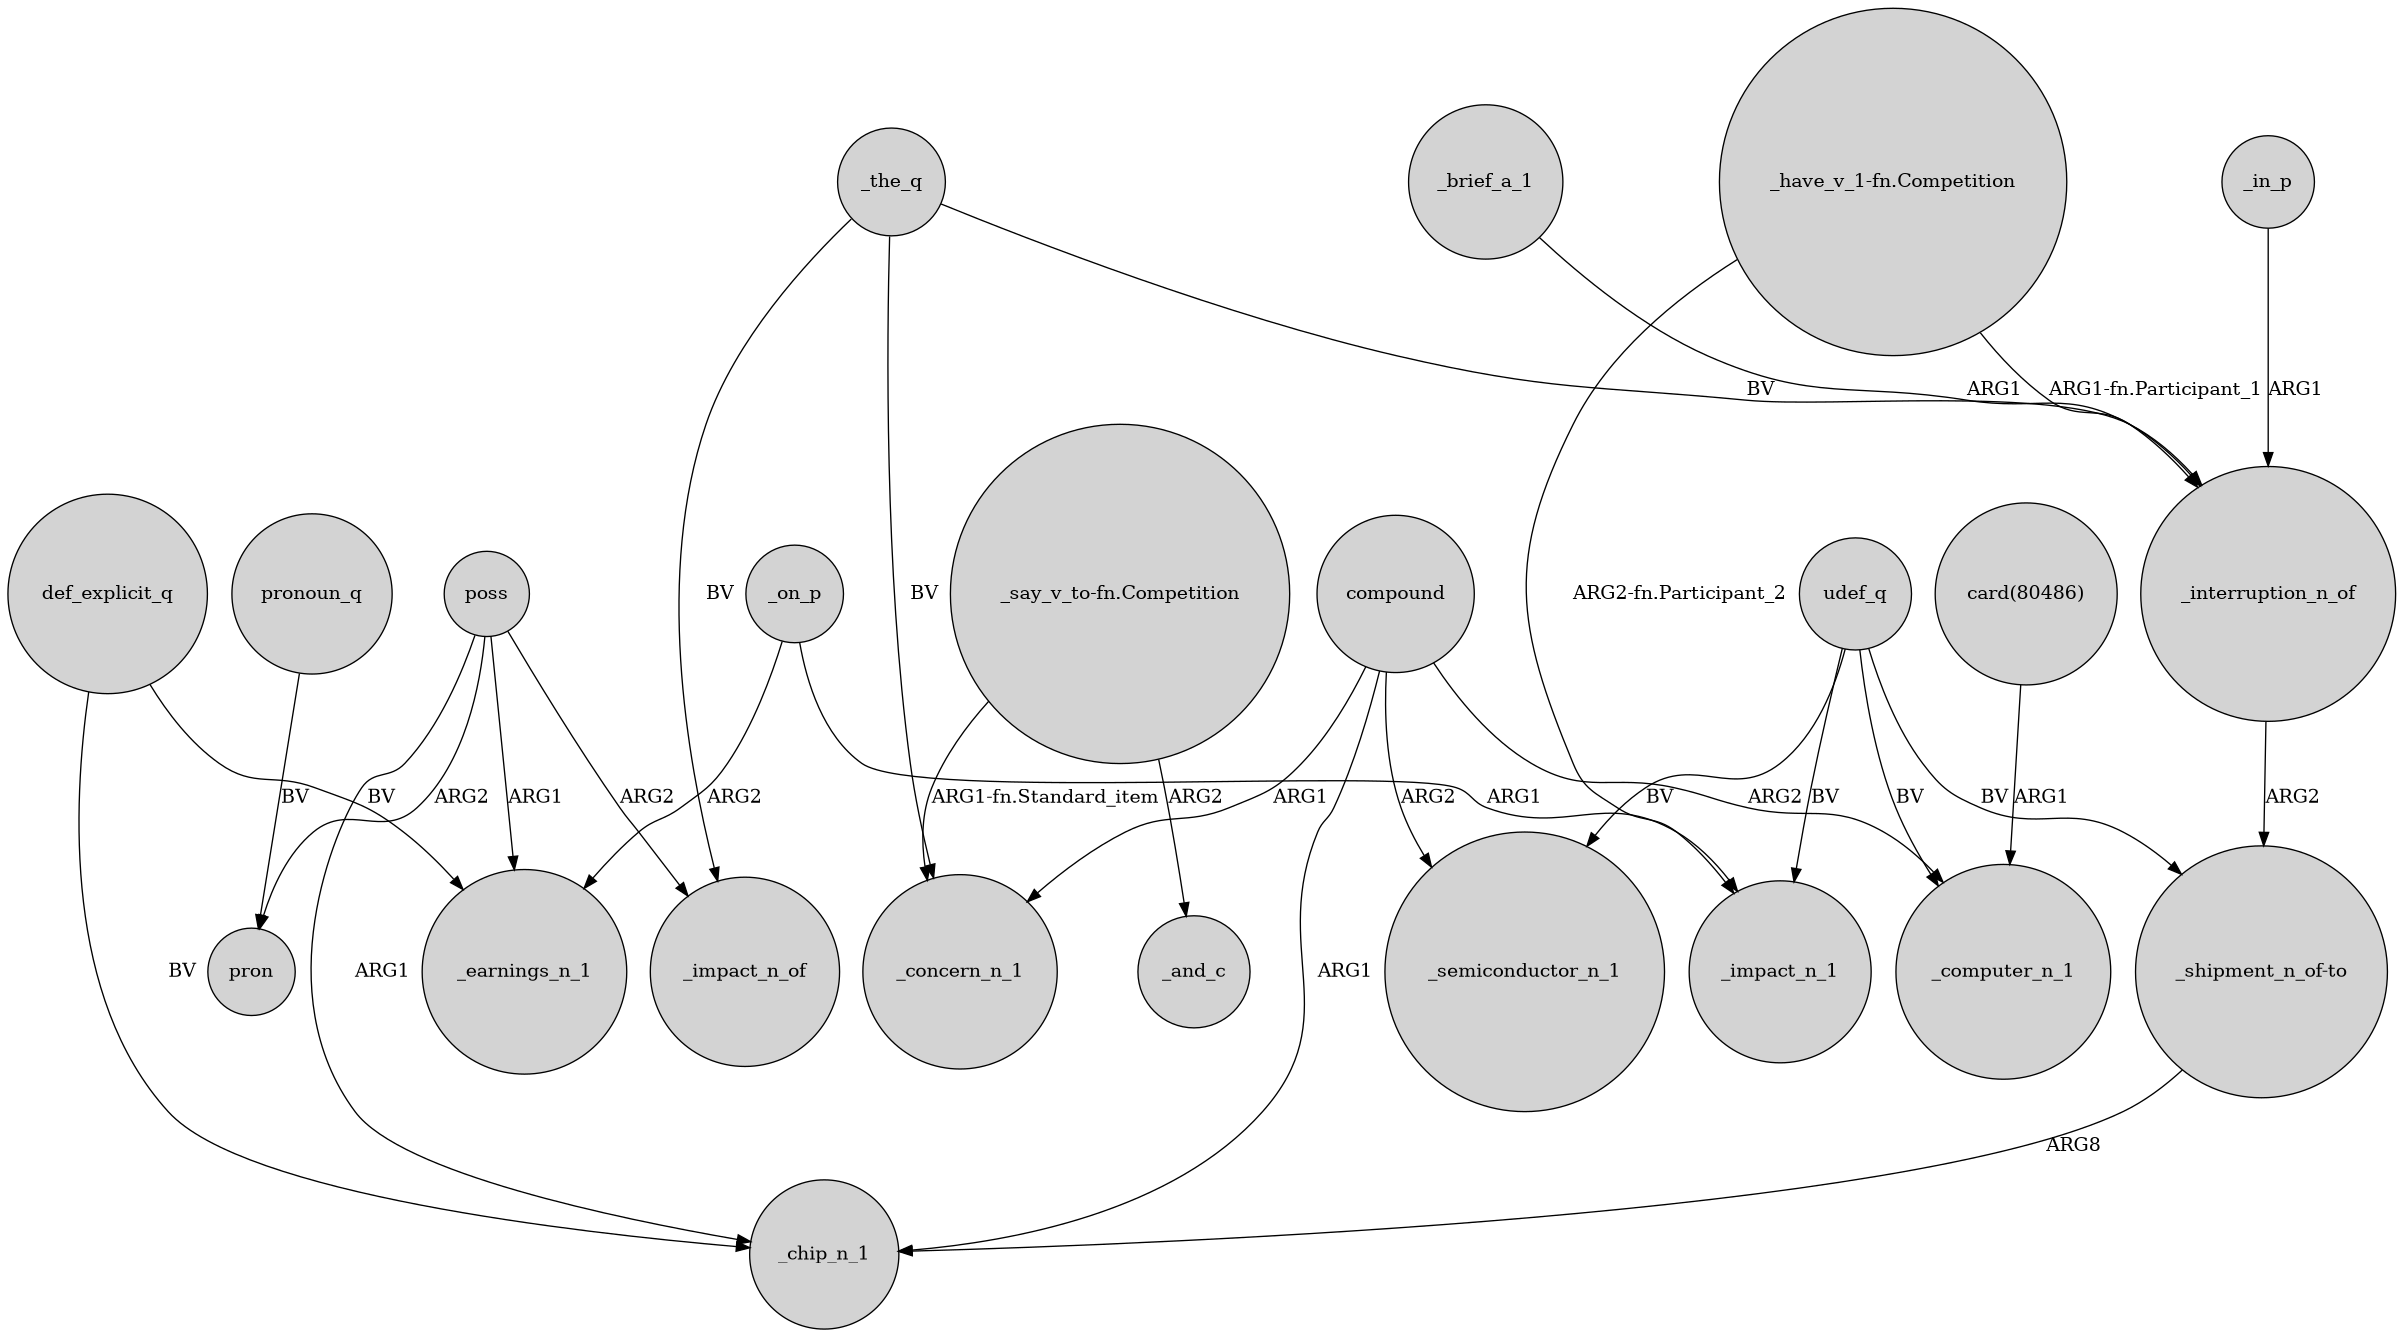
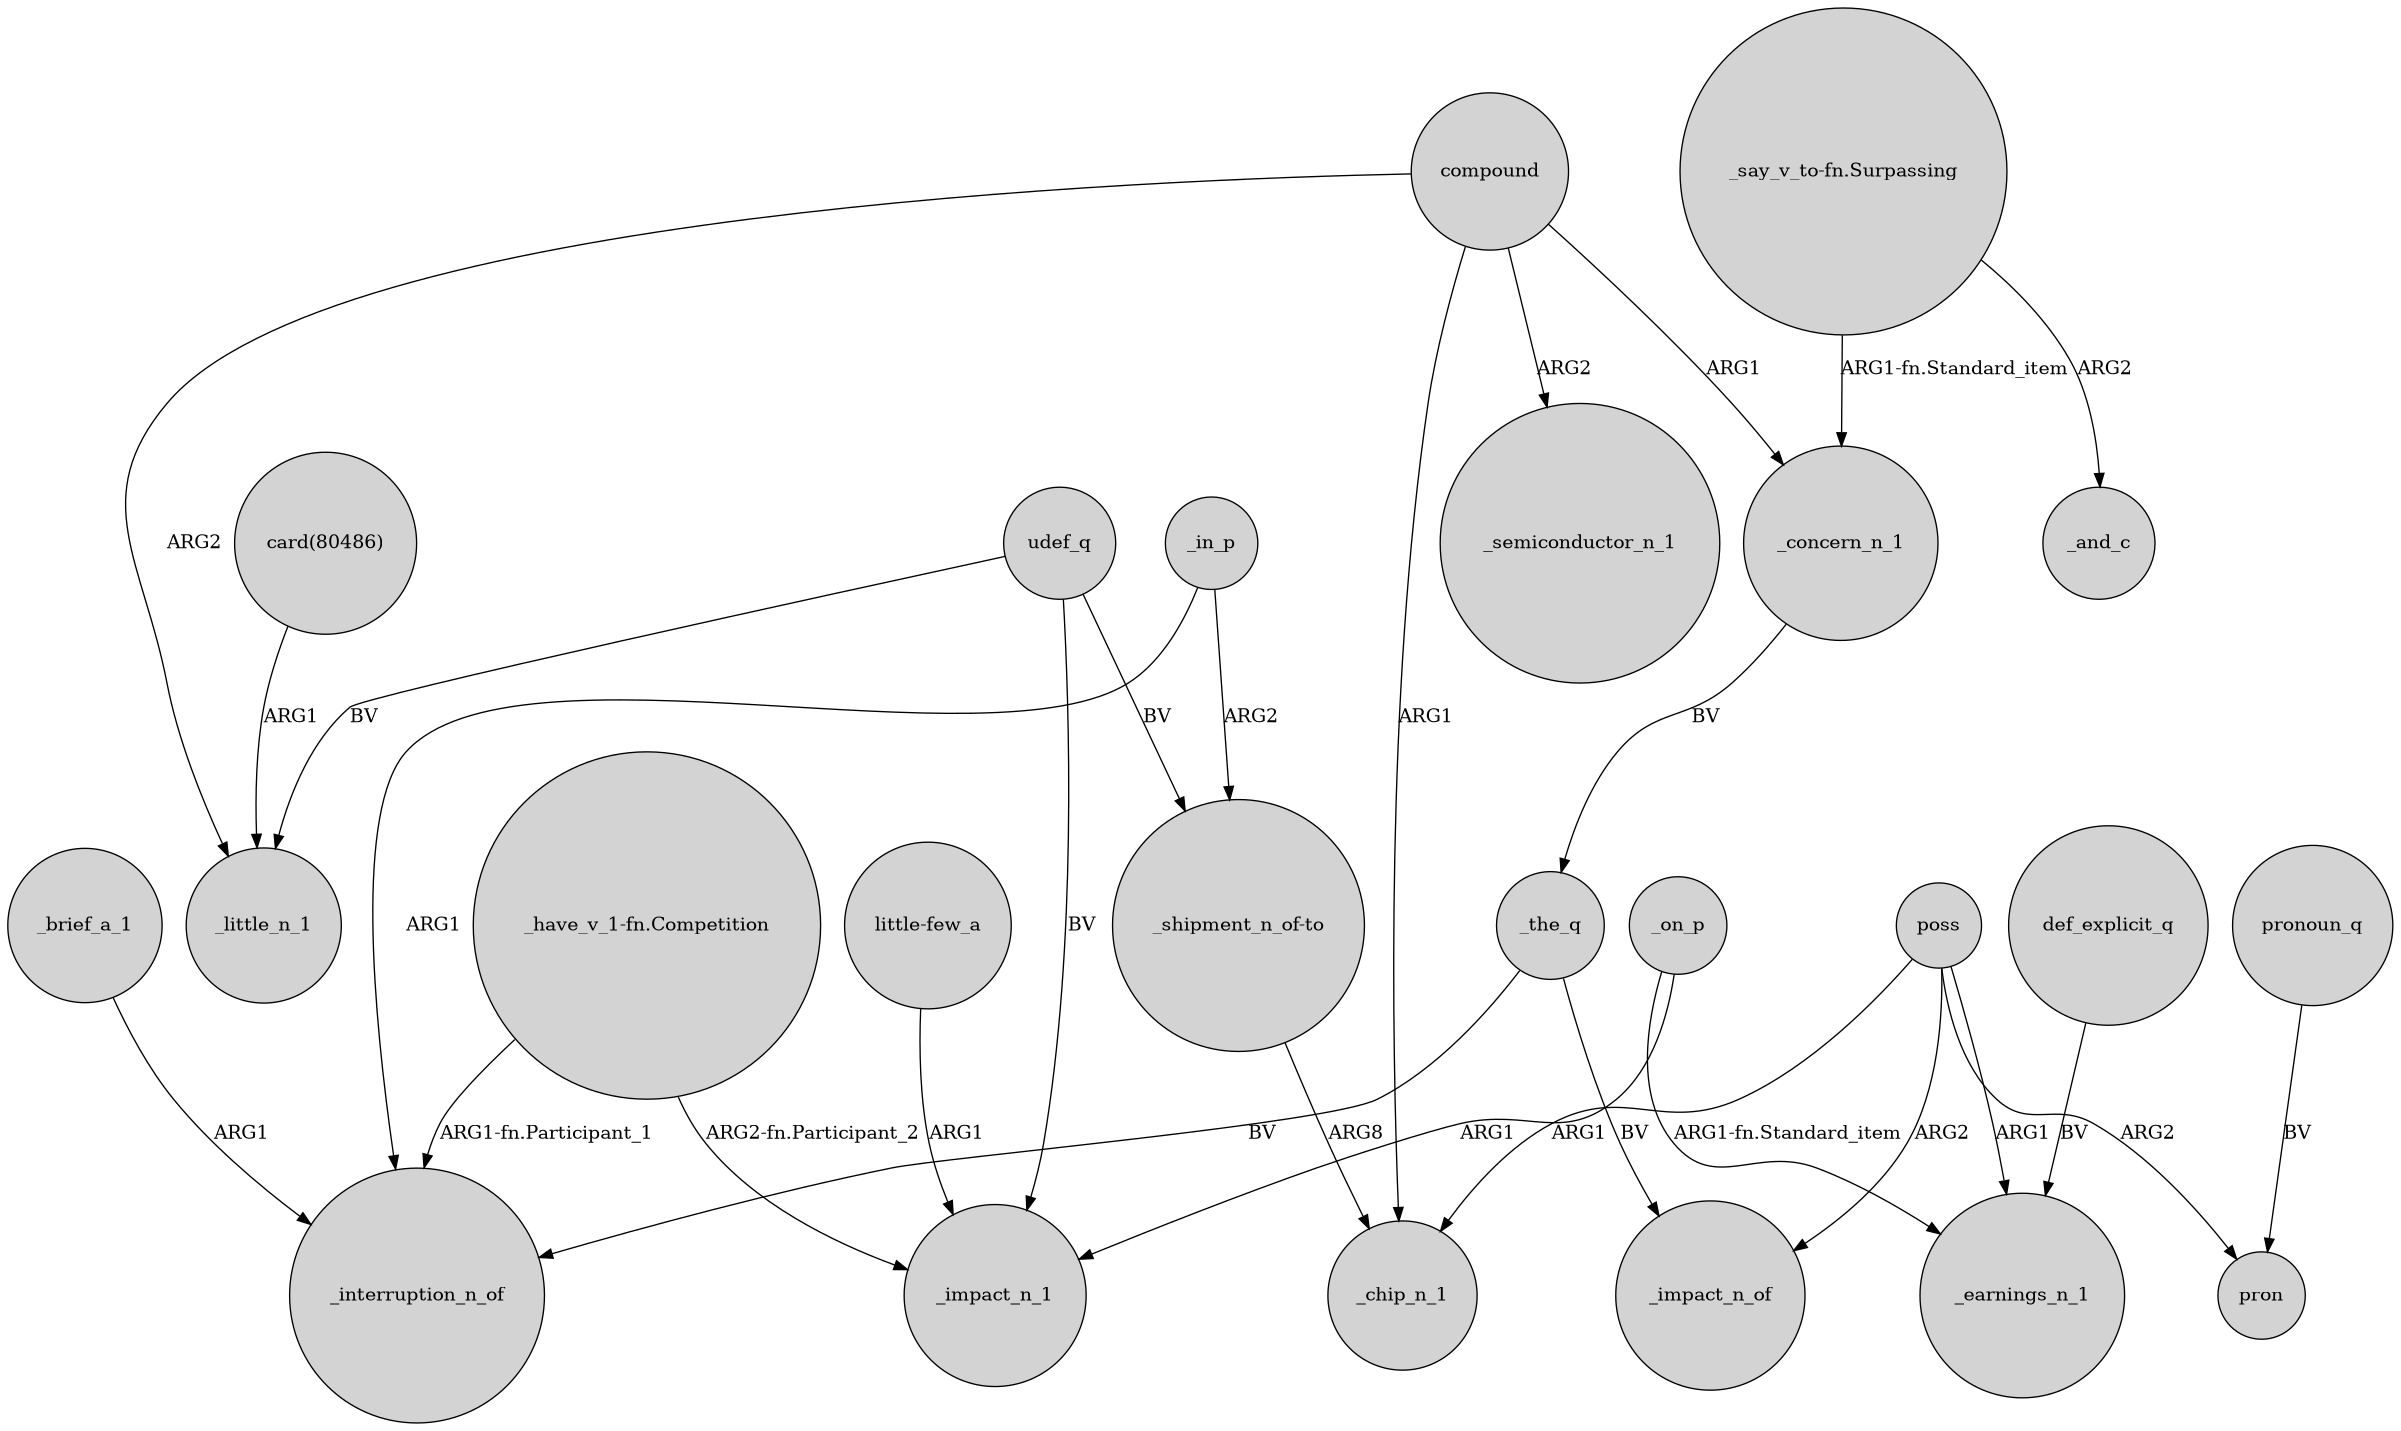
  digraph {
    node [shape=circle style=filled]
    _the_q
    _interruption_n_of
    _concern_n_1
    n4 [label=_impact_n_of]
    def_explicit_q
    _chip_n_1
    _earnings_n_1
    _brief_a_1
    compound
-   _computer_n_1
+   _computer_n_1 [label=_little_n_1]
    _semiconductor_n_1
    udef_q
    _impact_n_1
    "_shipment_n_of-to"
    "_have_v_1-fn.Competition"
    pronoun_q
    pron
    poss
+   "little-few_a"
    _in_p
    _on_p
-   "_say_v_to-fn.Surpassing" [label="_say_v_to-fn.Competition"]
+   "_say_v_to-fn.Surpassing"
    _and_c
    "card(80486)"
    _the_q -> _interruption_n_of [label=BV]
-   _the_q -> _concern_n_1 [label=BV]
+   _concern_n_1 -> _the_q [label=BV]
    _the_q -> n4 [label=BV]
-   def_explicit_q -> _chip_n_1 [label=BV]
    def_explicit_q -> _earnings_n_1 [label=BV]
    _brief_a_1 -> _interruption_n_of [label=ARG1]
    compound -> _concern_n_1 [label=ARG1]
    compound -> _chip_n_1 [label=ARG1]
    compound -> _computer_n_1 [label=ARG2]
    compound -> _semiconductor_n_1 [label=ARG2]
    udef_q -> _computer_n_1 [label=BV]
-   udef_q -> _semiconductor_n_1 [label=BV]
    udef_q -> _impact_n_1 [label=BV]
    udef_q -> "_shipment_n_of-to" [label=BV]
    "_shipment_n_of-to" -> _chip_n_1 [label=ARG8]
    "_have_v_1-fn.Competition" -> _interruption_n_of [label="ARG1-fn.Participant_1"]
    "_have_v_1-fn.Competition" -> _impact_n_1 [label="ARG2-fn.Participant_2"]
    pronoun_q -> pron [label=BV]
    poss -> n4 [label=ARG2]
    poss -> _chip_n_1 [label=ARG1]
    poss -> _earnings_n_1 [label=ARG1]
    poss -> pron [label=ARG2]
+   "little-few_a" -> _impact_n_1 [label=ARG1]
    _in_p -> _interruption_n_of [label=ARG1]
-   _interruption_n_of -> "_shipment_n_of-to" [label=ARG2]
-   _on_p -> _earnings_n_1 [label=ARG2]
+   _in_p -> "_shipment_n_of-to" [label=ARG2]
+   _on_p -> _earnings_n_1 [label="ARG1-fn.Standard_item"]
    _on_p -> _impact_n_1 [label=ARG1]
    "_say_v_to-fn.Surpassing" -> _concern_n_1 [label="ARG1-fn.Standard_item"]
    "_say_v_to-fn.Surpassing" -> _and_c [label=ARG2]
    "card(80486)" -> _computer_n_1 [label=ARG1]
  }
